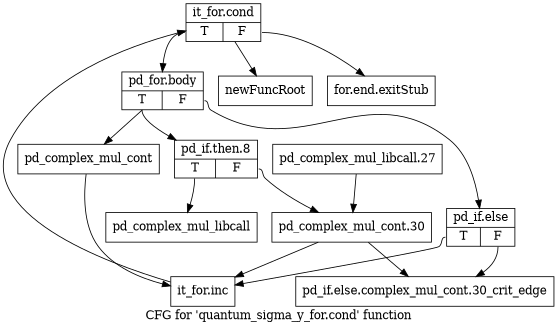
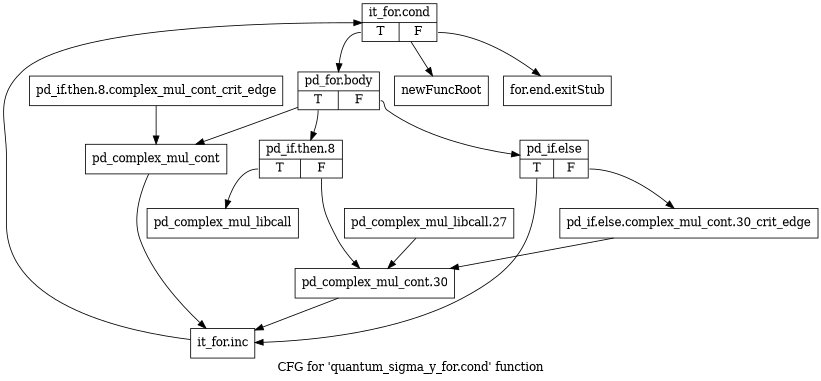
  digraph {
    label="CFG for 'quantum_sigma_y_for.cond' function"
    node [shape=record]
    n1 [label="{newFuncRoot}"]
    n2 [label="{it_for.cond|{<s0>T|<s1>F}}"]
    n3 [label="{for.end.exitStub}"]
    n4 [label="{pd_for.body|{<s0>T|<s1>F}}"]
    n5 [label="{pd_if.then.8|{<s0>T|<s1>F}}"]
    n6 [label="{pd_if.else|{<s0>T|<s1>F}}"]
    n7 [label="{pd_complex_mul_cont}"]
    n8 [label="{pd_complex_mul_libcall}"]
    n9 [label="{pd_complex_mul_cont.30}"]
    n10 [label="{pd_if.else.complex_mul_cont.30_crit_edge}"]
    n11 [label="{it_for.inc}"]
+   n12 [label="{pd_if.then.8.complex_mul_cont_crit_edge}"]
    n13 [label="{pd_complex_mul_libcall.27}"]
    n2 -> n1
    n2 -> n3 [tailport=s1]
    n2 -> n4 [tailport=s0]
    n4 -> n5 [tailport=s0]
    n4 -> n6 [tailport=s1]
    n4 -> n7
    n5 -> n8 [tailport=s0]
    n5 -> n9 [tailport=s1]
    n6 -> n10 [tailport=s1]
    n6 -> n11 [tailport=s0]
    n7 -> n11
    n9 -> n11
-   n9 -> n10
+   n10 -> n9
    n11 -> n2
+   n12 -> n7
    n13 -> n9
  }
